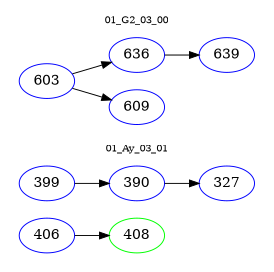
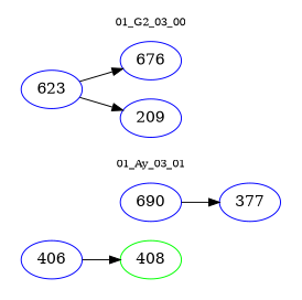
  digraph {
    rankdir=LR
    node [color=blue]
    edge [color=black]
-   n1 [label=399]
-   n2 [label=390]
+   n2 [label=690]
    n3 [label=406]
-   n4 [label=327]
+   n4 [label=377]
    n5 [color=green label=408]
-   n6 [label=603]
-   n7 [label=609]
-   n8 [label=636]
-   n9 [label=639]
+   n6 [label=623]
+   n7 [label=209]
+   n8 [label=676]
    subgraph cluster_1 {
      color=white
      fontsize=10
      label="01_Ay_03_01"
-     n1
      n2
      n3
      n4
      n5
    }
    subgraph cluster_2 {
      color=white
      fontsize=10
      label="01_G2_03_00"
      n6
      n7
      n8
-     n9
    }
-   n1 -> n2
    n2 -> n4
    n3 -> n5
    n6 -> n7
    n6 -> n8
-   n8 -> n9
  }
